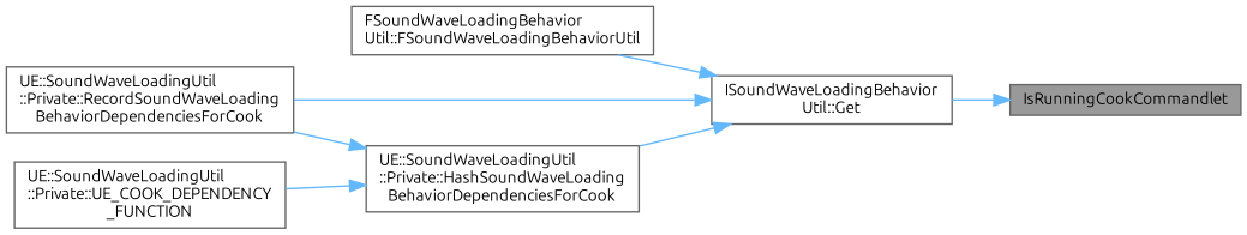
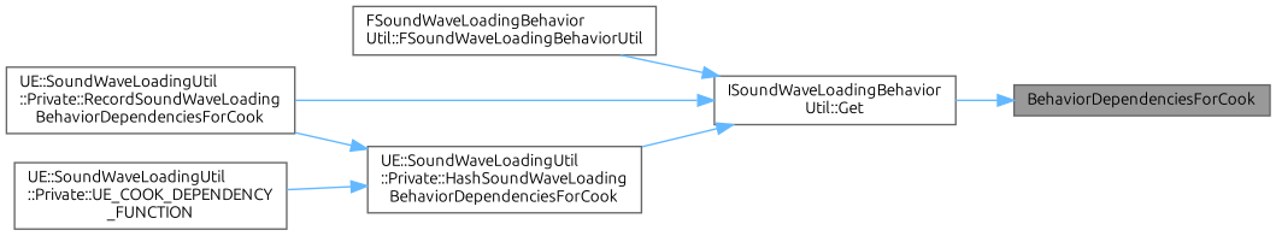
  digraph {
    rankdir=RL
    fontname=Ubuntu
    node [color=grey40 fillcolor=white fontname=Ubuntu fontsize=10 shape=box style=filled]
    edge [color=steelblue1 dir=back fontname=Ubuntu fontsize=10 labelfontname=Helvetica labelfontsize=10 style=solid]
-   n1 [color=gray40 fillcolor=grey60 fontcolor=black height=0.2 label=IsRunningCookCommandlet width=0.4]
+   n1 [color=gray40 fillcolor=grey60 fontcolor=black height=0.2 label=BehaviorDependenciesForCook width=0.4]
    n2 [height=0.2 label="ISoundWaveLoadingBehavior\lUtil::Get" width=0.4]
    n3 [height=0.2 label="FSoundWaveLoadingBehavior\lUtil::FSoundWaveLoadingBehaviorUtil" width=0.4]
    n4 [height=0.2 label="UE::SoundWaveLoadingUtil\l::Private::HashSoundWaveLoading\lBehaviorDependenciesForCook" width=0.4]
    n5 [height=0.2 label="UE::SoundWaveLoadingUtil\l::Private::RecordSoundWaveLoading\lBehaviorDependenciesForCook" width=0.4]
    n6 [height=0.2 label="UE::SoundWaveLoadingUtil\l::Private::UE_COOK_DEPENDENCY\l_FUNCTION" width=0.4]
    n1 -> n2
    n2 -> n3
    n2 -> n4
    n2 -> n5
    n4 -> n5
    n4 -> n6
  }
